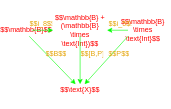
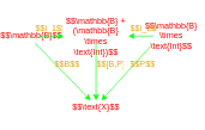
  <mxCell id="0" />
  <mxCell id="1" parent="0" />
  <mxCell id="2" value="&lt;div&gt;$$\mathbb{B} + (\mathbb{B} \times \text{Int})$$&lt;/div&gt;" style="text;html=1;align=center;verticalAlign=middle;whiteSpace=wrap;rounded=0;fontColor=#ff0000;" parent="1" vertex="1"><mxGeometry x="75" y="40" width="90" height="20" as="geometry" /></mxCell>
  <mxCell id="3" value="&lt;div&gt;$$\mathbb{B}$$&lt;/div&gt;" style="text;html=1;align=center;verticalAlign=middle;whiteSpace=wrap;rounded=0;fontColor=#ff0000;" parent="1" vertex="1"><mxGeometry x="20" y="40" width="20" height="20" as="geometry" /></mxCell>
  <mxCell id="4" value="" style="endArrow=classic;html=1;rounded=0;fillColor=#ffe6cc;strokeColor=#00FF00;exitX=0.5;exitY=1;exitDx=0;exitDy=0;entryX=0.5;entryY=0;entryDx=0;entryDy=0;" parent="1" source="2" target="5" edge="1"><mxGeometry width="50" height="50" relative="1" as="geometry"><mxPoint x="100" y="200" as="sourcePoint" /><mxPoint x="120" y="140" as="targetPoint" /></mxGeometry></mxCell>
  <mxCell id="5" value="&lt;div&gt;$$\text{X}$$&lt;/div&gt;" style="text;html=1;align=center;verticalAlign=middle;whiteSpace=wrap;rounded=0;fontColor=#ff0000;" parent="1" vertex="1"><mxGeometry x="105" y="140" width="30" height="20" as="geometry" /></mxCell>
  <mxCell id="6" value="&lt;div&gt;$$[B,P]$$&lt;/div&gt;" style="text;html=1;strokeColor=none;fillColor=none;align=center;verticalAlign=middle;whiteSpace=wrap;overflow=hidden;fontColor=#e5a50a;" parent="1" vertex="1"><mxGeometry x="120" y="70" width="40" height="40" as="geometry" /></mxCell>
  <mxCell id="7" value="$$\mathbb{B} \times \text{Int}$$" style="text;html=1;align=center;verticalAlign=middle;whiteSpace=wrap;rounded=0;fontColor=#ff0000;" vertex="1" parent="1"><mxGeometry x="200" y="40" width="50" height="20" as="geometry" /></mxCell>
  <mxCell id="8" value="" style="endArrow=classic;html=1;rounded=0;fillColor=#ffe6cc;strokeColor=#00FF00;exitX=0;exitY=1;exitDx=0;exitDy=0;entryX=0.75;entryY=0;entryDx=0;entryDy=0;" edge="1" parent="1" source="7" target="5"><mxGeometry width="50" height="50" relative="1" as="geometry"><mxPoint x="40" y="170" as="sourcePoint" /><mxPoint x="90" y="120" as="targetPoint" /></mxGeometry></mxCell>
  <mxCell id="9" value="" style="endArrow=classic;html=1;rounded=0;fillColor=#ffe6cc;strokeColor=#00FF00;exitX=0.75;exitY=1;exitDx=0;exitDy=0;entryX=0.25;entryY=0;entryDx=0;entryDy=0;" edge="1" parent="1" source="3" target="5"><mxGeometry width="50" height="50" relative="1" as="geometry"><mxPoint x="40" y="170" as="sourcePoint" /><mxPoint x="90" y="120" as="targetPoint" /></mxGeometry></mxCell>
  <mxCell id="10" value="&lt;div&gt;$$B$$&lt;/div&gt;" style="text;html=1;strokeColor=none;fillColor=none;align=center;verticalAlign=middle;whiteSpace=wrap;overflow=hidden;fontColor=#e5a50a;" vertex="1" parent="1"><mxGeometry x="60" y="70" width="40" height="40" as="geometry" /></mxCell>
  <mxCell id="11" value="&lt;div&gt;$$P$$&lt;/div&gt;" style="text;html=1;strokeColor=none;fillColor=none;align=center;verticalAlign=middle;whiteSpace=wrap;overflow=hidden;fontColor=#e5a50a;" vertex="1" parent="1"><mxGeometry x="165" y="70" width="40" height="40" as="geometry" /></mxCell>
  <mxCell id="12" value="" style="endArrow=classic;html=1;rounded=0;fillColor=#ffe6cc;strokeColor=#00FF00;exitX=1;exitY=0.5;exitDx=0;exitDy=0;entryX=0;entryY=0.5;entryDx=0;entryDy=0;" edge="1" parent="1" source="3" target="2"><mxGeometry width="50" height="50" relative="1" as="geometry"><mxPoint x="40" y="170" as="sourcePoint" /><mxPoint x="90" y="120" as="targetPoint" /></mxGeometry></mxCell>
  <mxCell id="13" value="" style="endArrow=classic;html=1;rounded=0;fillColor=#ffe6cc;strokeColor=#00FF00;exitX=0;exitY=0.5;exitDx=0;exitDy=0;entryX=1;entryY=0.5;entryDx=0;entryDy=0;" edge="1" parent="1" source="7" target="2"><mxGeometry width="50" height="50" relative="1" as="geometry"><mxPoint x="40" y="170" as="sourcePoint" /><mxPoint x="90" y="120" as="targetPoint" /></mxGeometry></mxCell>
- <mxCell id="14" value="&lt;div&gt;$$i_8$$&lt;/div&gt;" style="text;html=1;strokeColor=none;fillColor=none;align=center;verticalAlign=middle;whiteSpace=wrap;overflow=hidden;fontColor=#e5a50a;" vertex="1" parent="1"><mxGeometry x="35" y="20" width="40" height="40" as="geometry" /></mxCell>
- <mxCell id="15" value="&lt;div&gt;$$i_5$$&lt;/div&gt;" style="text;html=1;strokeColor=none;fillColor=none;align=center;verticalAlign=middle;whiteSpace=wrap;overflow=hidden;fontColor=#e5a50a;" vertex="1" parent="1"><mxGeometry x="167" y="20" width="40" height="40" as="geometry" /></mxCell>
+ <mxCell id="14" value="&lt;div&gt;$$i_1$$&lt;/div&gt;" style="text;html=1;strokeColor=none;fillColor=none;align=center;verticalAlign=middle;whiteSpace=wrap;overflow=hidden;fontColor=#e5a50a;" vertex="1" parent="1"><mxGeometry x="35" y="20" width="40" height="40" as="geometry" /></mxCell>
+ <mxCell id="15" value="&lt;div&gt;$$i_2$$&lt;/div&gt;" style="text;html=1;strokeColor=none;fillColor=none;align=center;verticalAlign=middle;whiteSpace=wrap;overflow=hidden;fontColor=#e5a50a;" vertex="1" parent="1"><mxGeometry x="167" y="20" width="40" height="40" as="geometry" /></mxCell>
